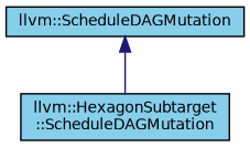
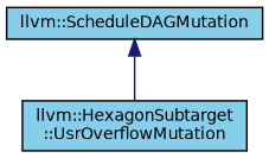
  digraph {
    node [color=black fillcolor=skyblue fontname=Helvetica fontsize=10 shape=record style=filled]
-   n1 [fontcolor=black height=0.2 label="llvm::HexagonSubtarget\l::ScheduleDAGMutation" width=0.4]
+   n1 [fontcolor=black height=0.2 label="llvm::HexagonSubtarget\l::UsrOverflowMutation" width=0.4]
    n2 [height=0.2 label="llvm::ScheduleDAGMutation" width=0.4]
    n2 -> n1 [color=midnightblue dir=back fontname=Helvetica fontsize=10 labelfontname=Helvetica labelfontsize=10 style=solid]
  }
